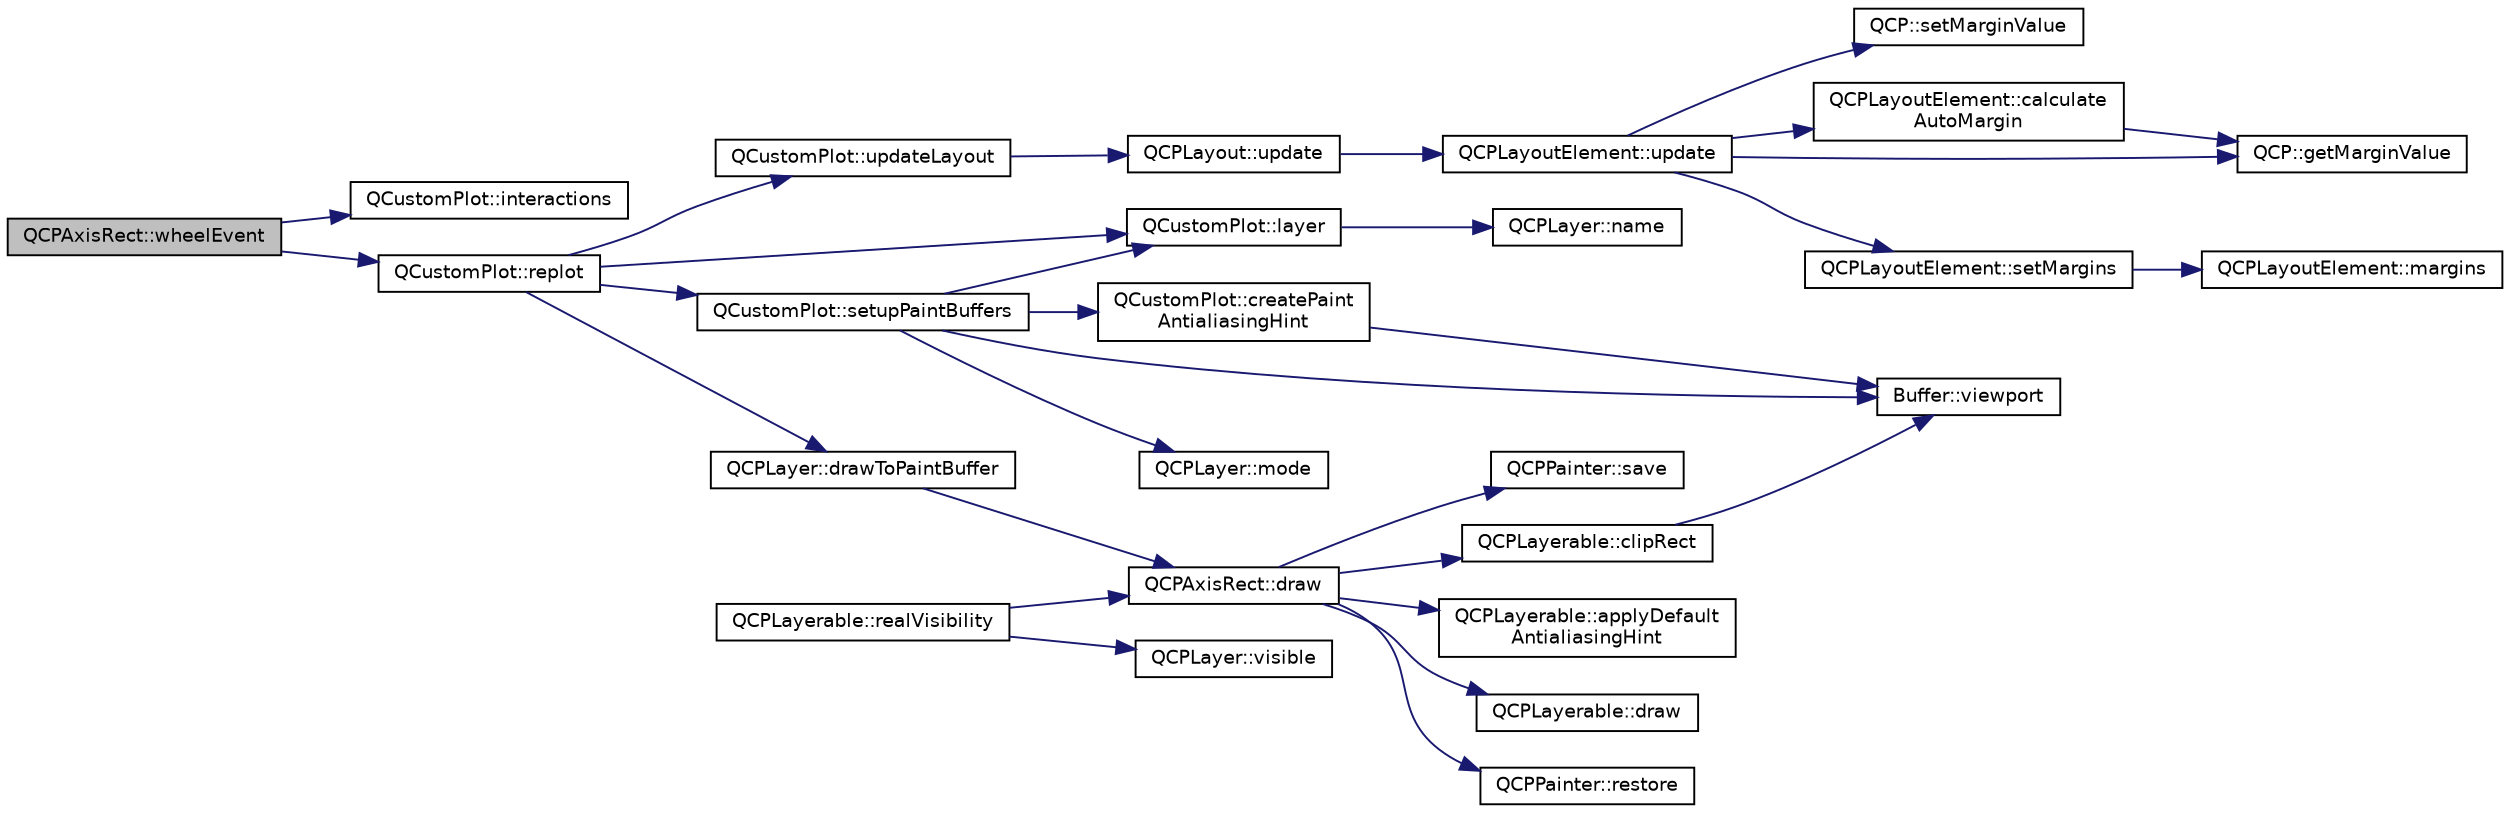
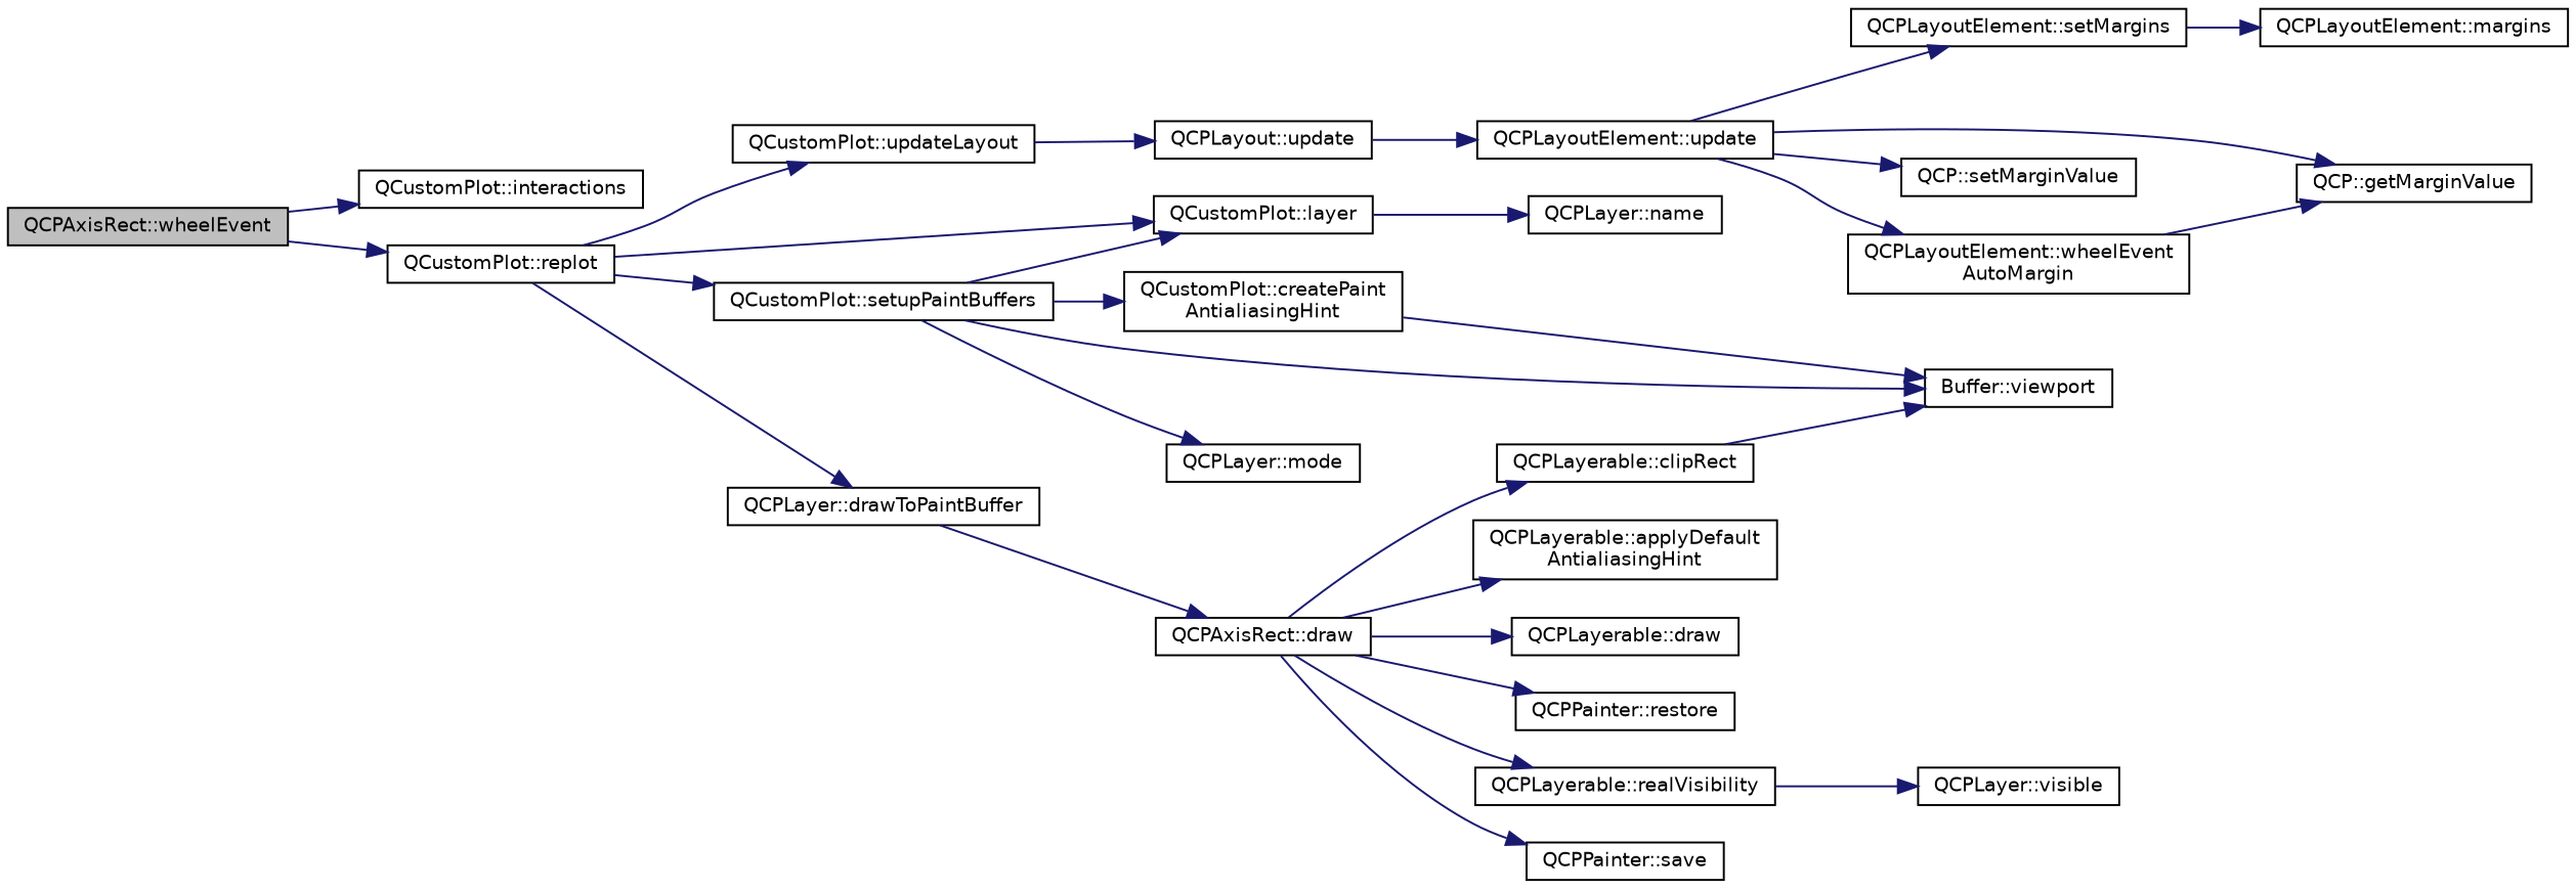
  digraph {
    rankdir=LR
    node [color=black fillcolor=white fontname=Helvetica fontsize=10 shape=record style=filled]
    edge [color=midnightblue fontname=Helvetica fontsize=10 labelfontname=Helvetica labelfontsize=10 style=solid]
    n1 [fillcolor=grey75 fontcolor=black height=0.2 label="QCPAxisRect::wheelEvent" width=0.4]
    n2 [height=0.2 label="QCustomPlot::interactions" width=0.4]
    n3 [height=0.2 label="QCustomPlot::replot" width=0.4]
    n4 [height=0.2 label="QCustomPlot::updateLayout" width=0.4]
    n5 [height=0.2 label="QCustomPlot::setupPaintBuffers" width=0.4]
    n6 [height=0.2 label="QCustomPlot::layer" width=0.4]
    n7 [height=0.2 label="QCPLayer::drawToPaintBuffer" width=0.4]
    n8 [height=0.2 label="QCPLayout::update" width=0.4]
    n9 [height=0.2 label="QCustomPlot::createPaint\lAntialiasingHint" width=0.4]
    n10 [height=0.2 label="Buffer::viewport" width=0.4]
    n11 [height=0.2 label="QCPLayer::mode" width=0.4]
    n12 [height=0.2 label="QCPLayer::name" width=0.4]
    n13 [height=0.2 label="QCPAxisRect::draw" width=0.4]
    n14 [height=0.2 label="QCPLayoutElement::update" width=0.4]
    n15 [height=0.2 label="QCP::setMarginValue" width=0.4]
-   n16 [height=0.2 label="QCPLayoutElement::calculate\lAutoMargin" width=0.4]
+   n16 [height=0.2 label="QCPLayoutElement::wheelEvent\lAutoMargin" width=0.4]
    n17 [height=0.2 label="QCP::getMarginValue" width=0.4]
    n18 [height=0.2 label="QCPLayoutElement::setMargins" width=0.4]
    n19 [height=0.2 label="QCPLayoutElement::margins" width=0.4]
    n20 [height=0.2 label="QCPLayerable::realVisibility" width=0.4]
    n21 [height=0.2 label="QCPPainter::save" width=0.4]
    n22 [height=0.2 label="QCPLayerable::clipRect" width=0.4]
    n23 [height=0.2 label="QCPLayerable::applyDefault\lAntialiasingHint" width=0.4]
    n24 [height=0.2 label="QCPLayerable::draw" width=0.4]
    n25 [height=0.2 label="QCPPainter::restore" width=0.4]
    n26 [height=0.2 label="QCPLayer::visible" width=0.4]
    n1 -> n2
    n1 -> n3
    n3 -> n4
    n3 -> n5
    n3 -> n6
    n3 -> n7
    n4 -> n8
    n5 -> n6
    n5 -> n9
    n5 -> n10
    n5 -> n11
    n6 -> n12
    n7 -> n13
    n8 -> n14
    n9 -> n10
-   n20 -> n13
+   n13 -> n20
    n13 -> n21
    n13 -> n22
    n13 -> n23
    n13 -> n24
    n13 -> n25
    n14 -> n15
    n14 -> n16
    n14 -> n17
    n14 -> n18
    n16 -> n17
    n18 -> n19
    n20 -> n26
    n22 -> n10
  }
